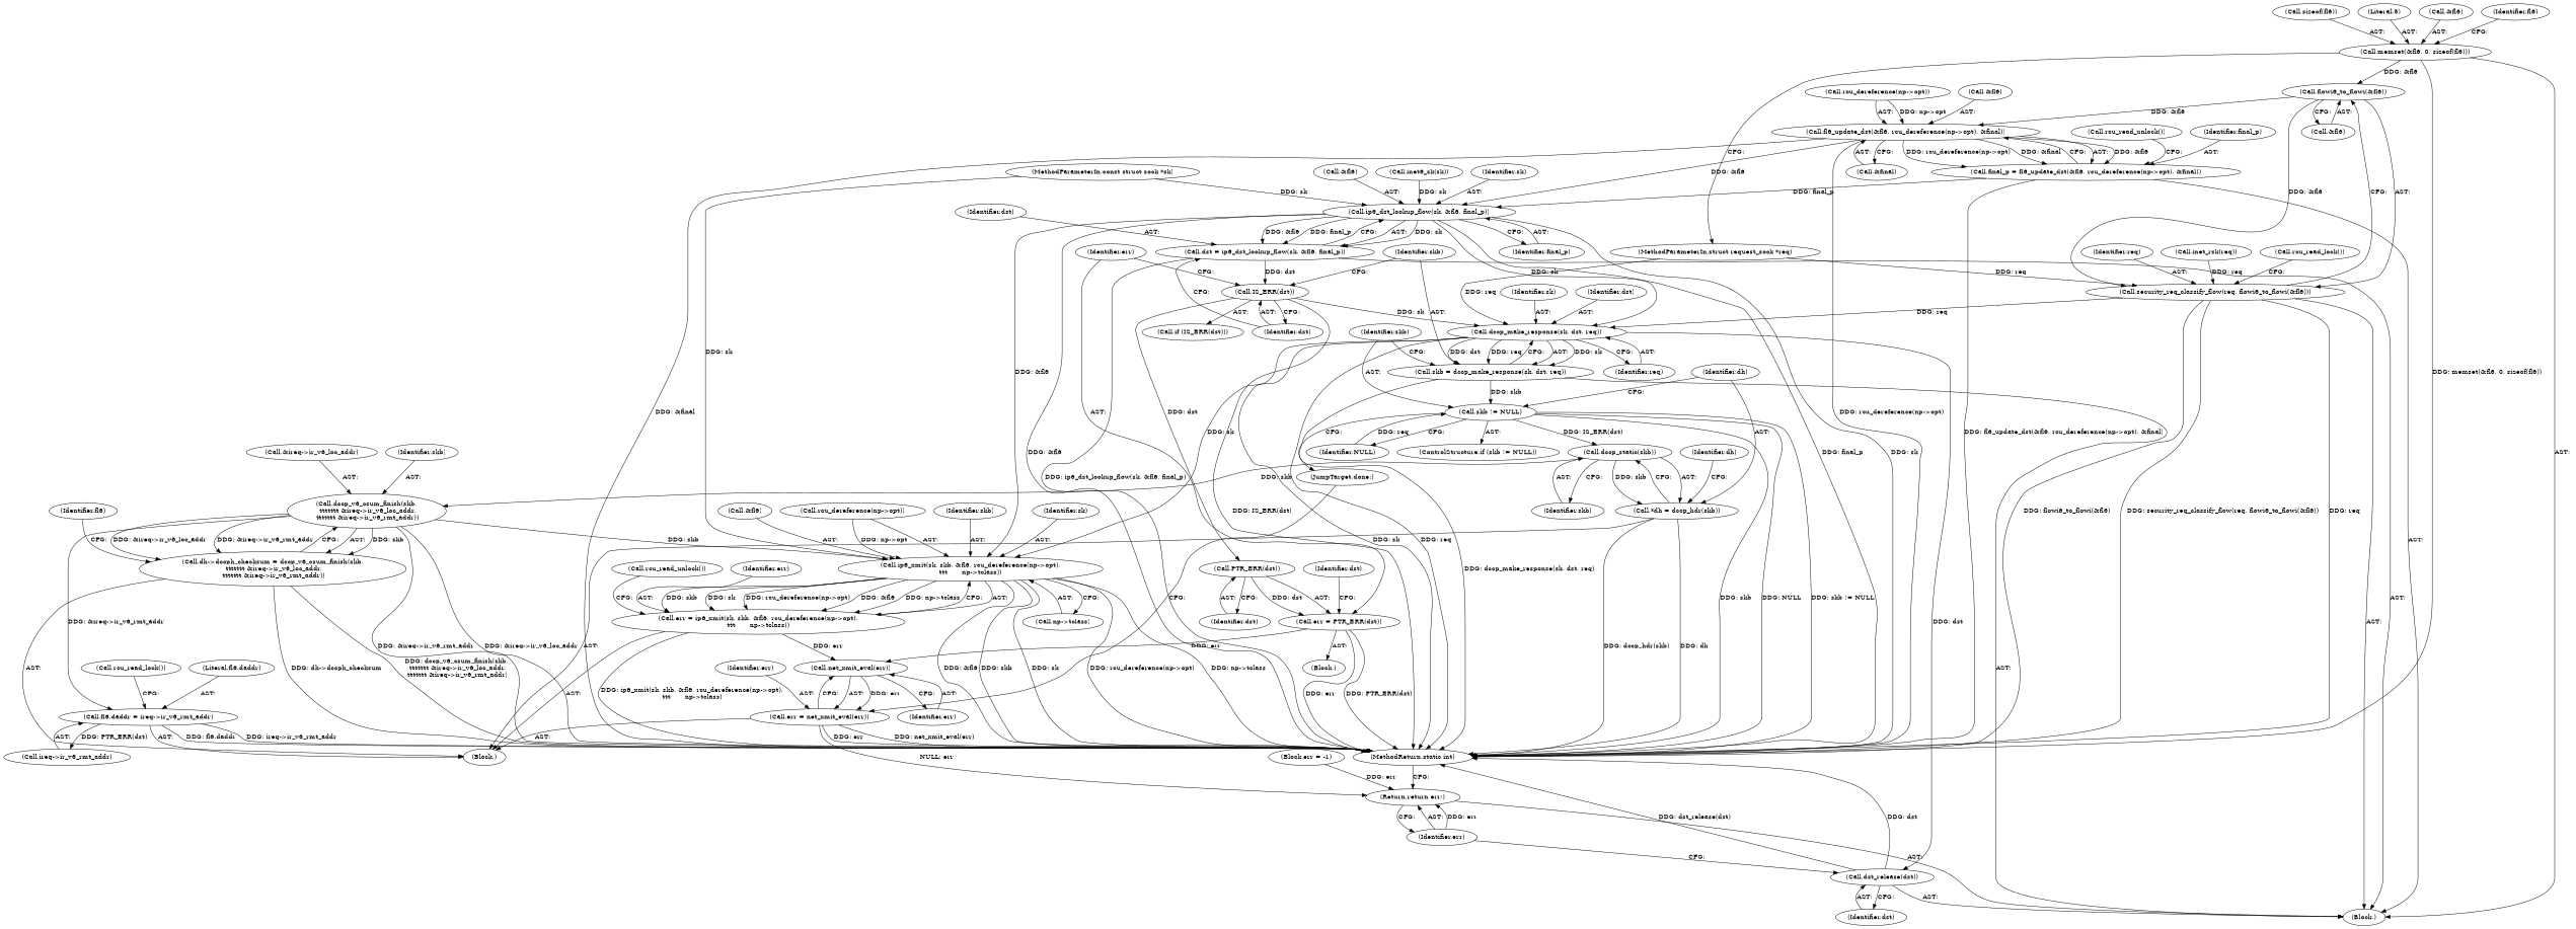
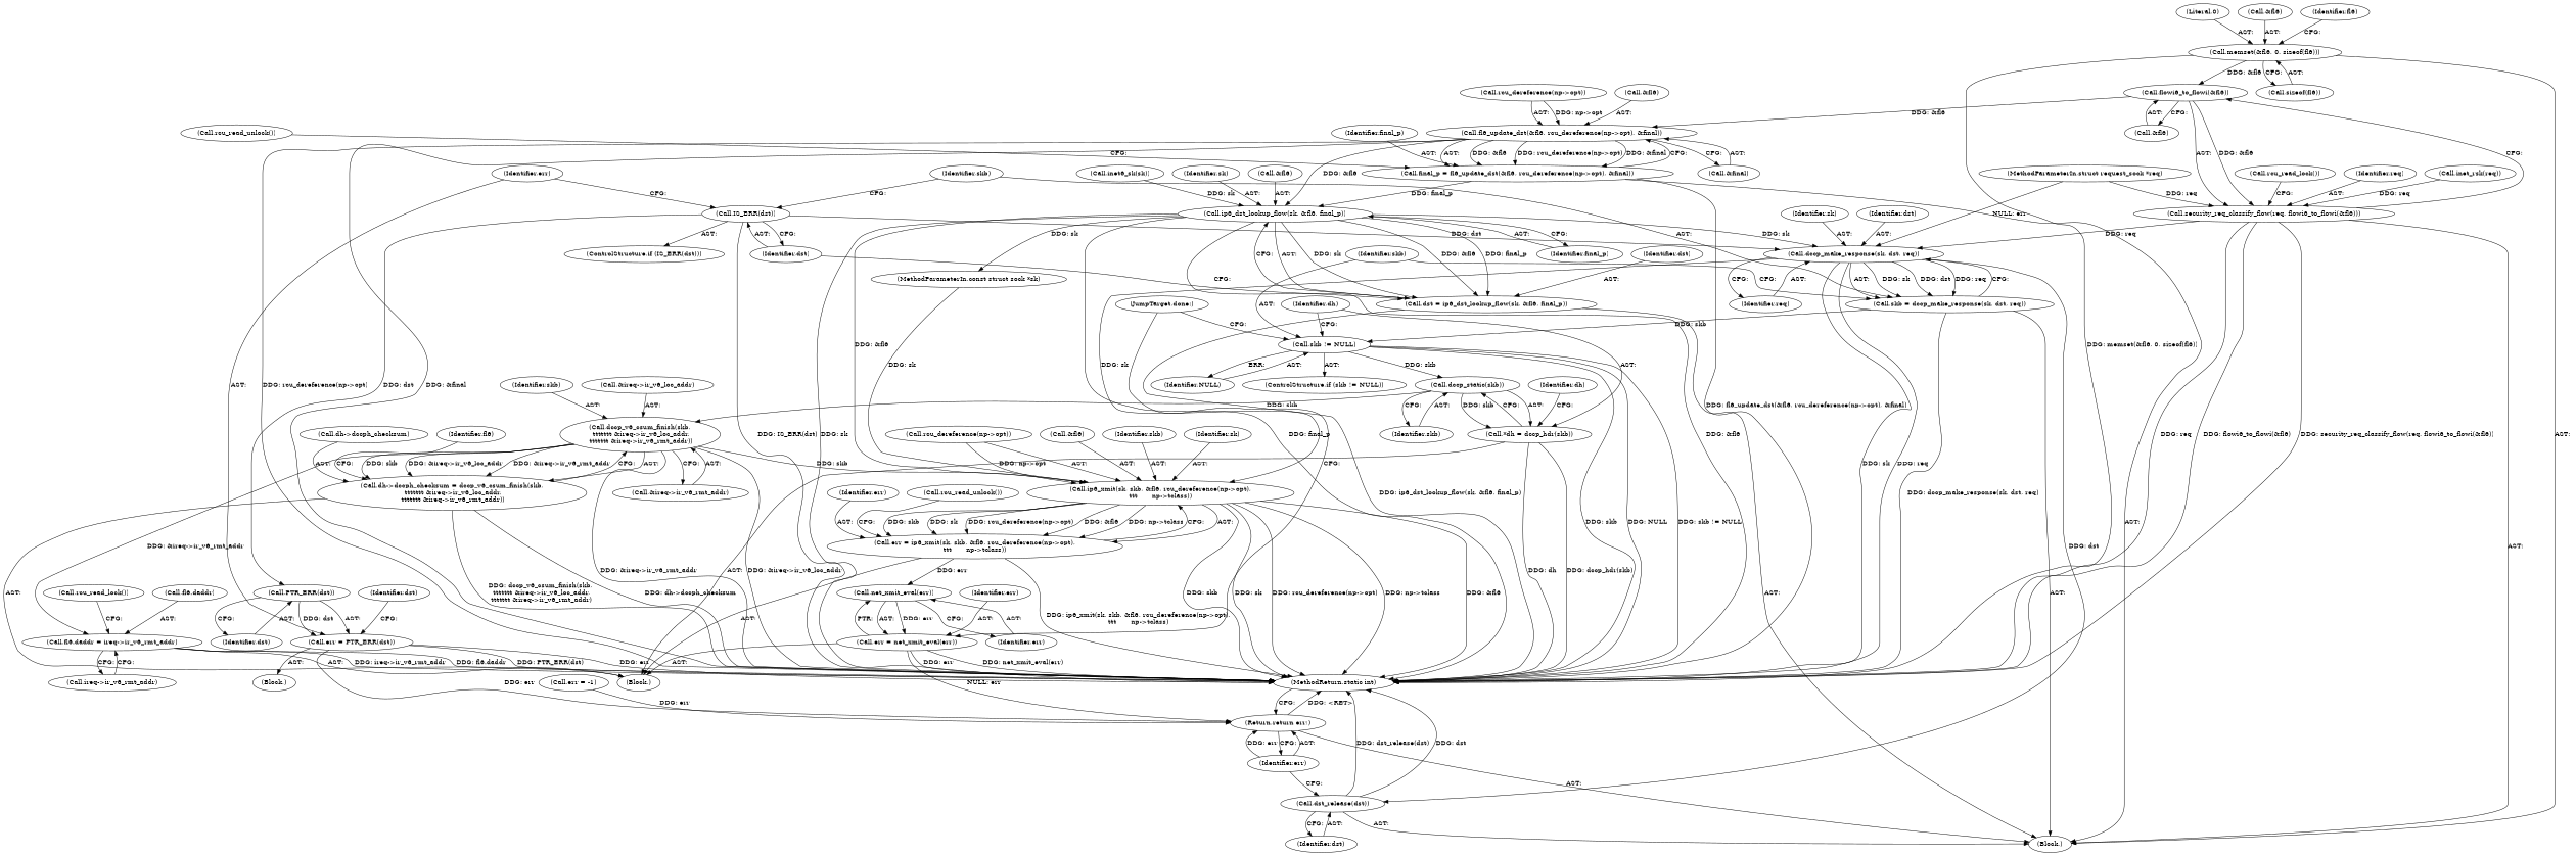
  digraph {
    n1 [label="(Call,memset(&fl6, 0, sizeof(fl6)))"]
    n2 [label="(Call,flowi6_to_flowi(&fl6))"]
    n3 [label="(MethodReturn,static int)"]
    n4 [label="(Call,sizeof(fl6))"]
    n5 [label="(Block,)"]
    n6 [label="(Call,security_req_classify_flow(req, flowi6_to_flowi(&fl6)))"]
    n7 [label="(Call,fl6_update_dst(&fl6, rcu_dereference(np->opt), &final))"]
    n8 [label="(Call,&fl6)"]
    n9 [label="(Return,return err;)"]
    n10 [label="(Call,dccp_make_response(sk, dst, req))"]
    n11 [label="(Call,final_p = fl6_update_dst(&fl6, rcu_dereference(np->opt), &final))"]
    n12 [label="(Call,ip6_dst_lookup_flow(sk, &fl6, final_p))"]
    n13 [label="(Call,&final)"]
    n14 [label="(Call,skb = dccp_make_response(sk, dst, req))"]
    n15 [label="(Call,ip6_xmit(sk, skb, &fl6, rcu_dereference(np->opt),\n\t\t\t       np->tclass))"]
    n16 [label="(Call,dst_release(dst))"]
    n17 [label="(Identifier,req)"]
    n18 [label="(Call,skb != NULL)"]
    n19 [label="(Call,err = ip6_xmit(sk, skb, &fl6, rcu_dereference(np->opt),\n\t\t\t       np->tclass))"]
-   n20 [label="(Call,np->tclass)"]
    n21 [label="(Identifier,dst)"]
    n22 [label="(Call,dccp_static(skb))"]
    n23 [label="(Identifier,NULL)"]
    n24 [label="(ControlStructure,if (skb != NULL))"]
    n25 [label="(Call,*dh = dccp_hdr(skb))"]
    n26 [label="(Call,dccp_v6_csum_finish(skb,\n \t\t\t\t\t\t\t &ireq->ir_v6_loc_addr,\n \t\t\t\t\t\t\t &ireq->ir_v6_rmt_addr))"]
    n27 [label="(Identifier,skb)"]
    n28 [label="(Block,)"]
    n29 [label="(Call,dh->dccph_checksum = dccp_v6_csum_finish(skb,\n \t\t\t\t\t\t\t &ireq->ir_v6_loc_addr,\n \t\t\t\t\t\t\t &ireq->ir_v6_rmt_addr))"]
    n30 [label="(Call,fl6.daddr = ireq->ir_v6_rmt_addr)"]
+   n31 [label="(Call,&ireq->ir_v6_rmt_addr)"]
    n32 [label="(Call,ireq->ir_v6_rmt_addr)"]
    n33 [label="(Call,net_xmit_eval(err))"]
    n34 [label="(Call,err = net_xmit_eval(err))"]
    n35 [label="(Identifier,err)"]
    n36 [label="(Identifier,err)"]
    n37 [label="(Call,dst = ip6_dst_lookup_flow(sk, &fl6, final_p))"]
    n38 [label="(Identifier,final_p)"]
    n39 [label="(Call,IS_ERR(dst))"]
    n40 [label="(Call,PTR_ERR(dst))"]
-   n41 [label="(Call,if (IS_ERR(dst)))"]
+   n41 [label="(ControlStructure,if (IS_ERR(dst)))"]
    n42 [label="(Identifier,dst)"]
    n43 [label="(Call,err = PTR_ERR(dst))"]
    n44 [label="(Identifier,dst)"]
    n45 [label="(Block,)"]
    n46 [label="(Call,rcu_read_lock())"]
    n47 [label="(Call,inet6_sk(sk))"]
    n48 [label="(Identifier,dst)"]
    n49 [label="(Identifier,sk)"]
    n50 [label="(Identifier,sk)"]
-   n51 [label="(Literal,5)"]
+   n51 [label="(Literal,0)"]
    n52 [label="(Call,rcu_read_unlock())"]
    n53 [label="(Identifier,dst)"]
    n54 [label="(Identifier,skb)"]
    n55 [label="(Identifier,dst)"]
    n56 [label="(Identifier,req)"]
    n57 [label="(Call,inet_rsk(req))"]
-   n58 [label="(Block,err = -1)"]
+   n58 [label="(Call,err = -1)"]
    n59 [label="(Identifier,skb)"]
    n60 [label="(Call,rcu_read_unlock())"]
    n61 [label="(MethodParameterIn,const struct sock *sk)"]
    n62 [label="(Identifier,dh)"]
    n63 [label="(Identifier,skb)"]
    n64 [label="(Call,&fl6)"]
    n65 [label="(Call,rcu_dereference(np->opt))"]
    n66 [label="(Identifier,err)"]
    n67 [label="(Call,&fl6)"]
-   n68 [label="(Literal,fl6.daddr)"]
+   n68 [label="(Call,fl6.daddr)"]
+   n69 [label="(Call,dh->dccph_checksum)"]
    n70 [label="(Identifier,final_p)"]
    n71 [label="(Identifier,err)"]
    n72 [label="(Call,&fl6)"]
    n73 [label="(Identifier,err)"]
    n74 [label="(JumpTarget,done:)"]
    n75 [label="(Identifier,skb)"]
    n76 [label="(Call,&ireq->ir_v6_loc_addr)"]
    n77 [label="(Call,rcu_dereference(np->opt))"]
    n78 [label="(MethodParameterIn,struct request_sock *req)"]
    n79 [label="(Identifier,fl6)"]
    n80 [label="(Identifier,sk)"]
    n81 [label="(Identifier,fl6)"]
    n82 [label="(Call,rcu_read_lock())"]
    n83 [label="(Call,&fl6)"]
    n84 [label="(Identifier,dh)"]
    n1 -> n2 [label="DDG: &fl6"]
    n1 -> n3 [label="DDG: memset(&fl6, 0, sizeof(fl6))"]
-   n1 -> n78 [label="CFG: "]
+   n1 -> n4 [label="CFG: "]
    n1 -> n5 [label="AST: "]
    n2 -> n6 [label="AST: "]
    n2 -> n6 [label="DDG: &fl6"]
    n2 -> n7 [label="DDG: &fl6"]
    n2 -> n8 [label="CFG: "]
    n3 -> n9 [label="CFG: "]
    n4 -> n1 [label="AST: "]
    n6 -> n2 [label="CFG: "]
    n6 -> n3 [label="DDG: flowi6_to_flowi(&fl6)"]
    n6 -> n3 [label="DDG: security_req_classify_flow(req, flowi6_to_flowi(&fl6))"]
    n6 -> n3 [label="DDG: req"]
    n6 -> n5 [label="AST: "]
    n6 -> n10 [label="DDG: req"]
    n7 -> n3 [label="DDG: rcu_dereference(np->opt)"]
    n7 -> n3 [label="DDG: &final"]
    n7 -> n11 [label="AST: "]
    n7 -> n11 [label="DDG: &fl6"]
    n7 -> n11 [label="DDG: rcu_dereference(np->opt)"]
    n7 -> n11 [label="DDG: &final"]
    n7 -> n12 [label="DDG: &fl6"]
    n7 -> n13 [label="CFG: "]
    n8 -> n2 [label="AST: "]
+   n9 -> n3 [label="DDG: <RET>"]
    n9 -> n5 [label="AST: "]
    n9 -> n36 [label="CFG: "]
    n10 -> n3 [label="DDG: sk"]
    n10 -> n3 [label="DDG: req"]
    n10 -> n14 [label="AST: "]
    n10 -> n14 [label="DDG: sk"]
    n10 -> n14 [label="DDG: dst"]
    n10 -> n14 [label="DDG: req"]
    n10 -> n15 [label="DDG: sk"]
    n10 -> n16 [label="DDG: dst"]
    n10 -> n17 [label="CFG: "]
    n11 -> n3 [label="DDG: fl6_update_dst(&fl6, rcu_dereference(np->opt), &final)"]
    n11 -> n5 [label="AST: "]
    n11 -> n7 [label="CFG: "]
    n11 -> n12 [label="DDG: final_p"]
    n12 -> n3 [label="DDG: sk"]
    n12 -> n3 [label="DDG: final_p"]
    n12 -> n3 [label="DDG: &fl6"]
    n12 -> n10 [label="DDG: sk"]
    n12 -> n15 [label="DDG: &fl6"]
    n12 -> n37 [label="AST: "]
    n12 -> n37 [label="DDG: sk"]
    n12 -> n37 [label="DDG: &fl6"]
    n12 -> n37 [label="DDG: final_p"]
    n12 -> n38 [label="CFG: "]
    n13 -> n7 [label="AST: "]
    n14 -> n3 [label="DDG: dccp_make_response(sk, dst, req)"]
    n14 -> n5 [label="AST: "]
    n14 -> n10 [label="CFG: "]
    n14 -> n18 [label="DDG: skb"]
    n15 -> n3 [label="DDG: skb"]
    n15 -> n3 [label="DDG: sk"]
    n15 -> n3 [label="DDG: rcu_dereference(np->opt)"]
    n15 -> n3 [label="DDG: np->tclass"]
    n15 -> n3 [label="DDG: &fl6"]
    n15 -> n19 [label="AST: "]
    n15 -> n19 [label="DDG: skb"]
    n15 -> n19 [label="DDG: sk"]
    n15 -> n19 [label="DDG: rcu_dereference(np->opt)"]
    n15 -> n19 [label="DDG: &fl6"]
    n15 -> n19 [label="DDG: np->tclass"]
-   n15 -> n20 [label="CFG: "]
    n16 -> n3 [label="DDG: dst"]
    n16 -> n3 [label="DDG: dst_release(dst)"]
    n16 -> n5 [label="AST: "]
    n16 -> n21 [label="CFG: "]
    n17 -> n10 [label="AST: "]
    n18 -> n3 [label="DDG: skb"]
    n18 -> n3 [label="DDG: NULL"]
    n18 -> n3 [label="DDG: skb != NULL"]
-   n18 -> n22 [label="DDG: IS_ERR(dst)"]
-   n18 -> n23 [label="CFG: "]
+   n18 -> n22 [label="DDG: skb"]
+   n18 -> n23 [label="ERR: "]
    n18 -> n24 [label="AST: "]
    n19 -> n3 [label="DDG: ip6_xmit(sk, skb, &fl6, rcu_dereference(np->opt),\n\t\t\t       np->tclass)"]
    n19 -> n15 [label="CFG: "]
    n19 -> n28 [label="AST: "]
    n19 -> n33 [label="DDG: err"]
-   n20 -> n15 [label="AST: "]
    n21 -> n16 [label="AST: "]
    n22 -> n25 [label="AST: "]
    n22 -> n25 [label="DDG: skb"]
    n22 -> n26 [label="DDG: skb"]
    n22 -> n27 [label="CFG: "]
-   n23 -> n18 [label="DDG: req"]
+   n23 -> n18 [label="AST: "]
    n25 -> n3 [label="DDG: dccp_hdr(skb)"]
    n25 -> n3 [label="DDG: dh"]
    n25 -> n22 [label="CFG: "]
    n25 -> n28 [label="AST: "]
    n26 -> n3 [label="DDG: &ireq->ir_v6_rmt_addr"]
    n26 -> n3 [label="DDG: &ireq->ir_v6_loc_addr"]
    n26 -> n15 [label="DDG: skb"]
    n26 -> n29 [label="AST: "]
    n26 -> n29 [label="DDG: skb"]
    n26 -> n29 [label="DDG: &ireq->ir_v6_loc_addr"]
    n26 -> n29 [label="DDG: &ireq->ir_v6_rmt_addr"]
    n26 -> n30 [label="DDG: &ireq->ir_v6_rmt_addr"]
+   n26 -> n31 [label="CFG: "]
    n27 -> n22 [label="AST: "]
    n29 -> n3 [label="DDG: dccp_v6_csum_finish(skb,\n \t\t\t\t\t\t\t &ireq->ir_v6_loc_addr,\n \t\t\t\t\t\t\t &ireq->ir_v6_rmt_addr)"]
    n29 -> n3 [label="DDG: dh->dccph_checksum"]
    n29 -> n26 [label="CFG: "]
    n29 -> n28 [label="AST: "]
    n30 -> n3 [label="DDG: fl6.daddr"]
    n30 -> n3 [label="DDG: ireq->ir_v6_rmt_addr"]
    n30 -> n28 [label="AST: "]
-   n30 -> n32 [label="DDG: PTR_ERR(dst)"]
-   n32 -> n30 [label="AST: "]
+   n30 -> n32 [label="CFG: "]
+   n31 -> n26 [label="AST: "]
+   n32 -> n30 [label="CFG: "]
    n33 -> n34 [label="AST: "]
    n33 -> n34 [label="DDG: err"]
    n33 -> n35 [label="CFG: "]
    n34 -> n3 [label="DDG: net_xmit_eval(err)"]
    n34 -> n3 [label="DDG: err"]
    n34 -> n9 [label="NULL: err"]
    n34 -> n28 [label="AST: "]
-   n34 -> n33 [label="CFG: "]
+   n34 -> n33 [label="PTR: "]
    n35 -> n33 [label="AST: "]
    n36 -> n9 [label="AST: "]
    n36 -> n9 [label="DDG: err"]
    n36 -> n16 [label="CFG: "]
    n37 -> n3 [label="DDG: ip6_dst_lookup_flow(sk, &fl6, final_p)"]
    n37 -> n5 [label="AST: "]
    n37 -> n12 [label="CFG: "]
-   n37 -> n39 [label="DDG: dst"]
    n38 -> n12 [label="AST: "]
    n39 -> n3 [label="DDG: IS_ERR(dst)"]
-   n39 -> n10 [label="DDG: sk"]
+   n39 -> n10 [label="DDG: dst"]
    n39 -> n40 [label="DDG: dst"]
    n39 -> n41 [label="AST: "]
    n39 -> n42 [label="CFG: "]
    n40 -> n43 [label="AST: "]
    n40 -> n43 [label="DDG: dst"]
    n40 -> n44 [label="CFG: "]
    n42 -> n37 [label="CFG: "]
    n42 -> n39 [label="AST: "]
    n43 -> n3 [label="DDG: err"]
    n43 -> n3 [label="DDG: PTR_ERR(dst)"]
-   n43 -> n33 [label="DDG: err"]
+   n43 -> n9 [label="DDG: err"]
    n43 -> n45 [label="AST: "]
    n44 -> n40 [label="AST: "]
    n46 -> n30 [label="CFG: "]
    n47 -> n12 [label="DDG: sk"]
    n48 -> n43 [label="CFG: "]
    n49 -> n12 [label="AST: "]
    n50 -> n10 [label="AST: "]
    n51 -> n1 [label="AST: "]
    n52 -> n11 [label="CFG: "]
    n53 -> n10 [label="AST: "]
    n54 -> n26 [label="AST: "]
    n55 -> n37 [label="AST: "]
    n56 -> n6 [label="AST: "]
    n57 -> n6 [label="DDG: req"]
    n58 -> n9 [label="DDG: err"]
    n59 -> n14 [label="AST: "]
    n59 -> n39 [label="CFG: "]
    n60 -> n19 [label="CFG: "]
-   n61 -> n12 [label="DDG: sk"]
+   n12 -> n61 [label="DDG: sk"]
    n61 -> n15 [label="DDG: sk"]
    n62 -> n25 [label="CFG: "]
    n63 -> n14 [label="CFG: "]
    n63 -> n18 [label="AST: "]
    n64 -> n1 [label="AST: "]
    n65 -> n15 [label="AST: "]
    n65 -> n15 [label="DDG: np->opt"]
    n66 -> n19 [label="AST: "]
    n67 -> n15 [label="AST: "]
    n68 -> n30 [label="AST: "]
+   n69 -> n29 [label="AST: "]
    n70 -> n11 [label="AST: "]
    n71 -> n39 [label="CFG: "]
    n71 -> n43 [label="AST: "]
    n72 -> n7 [label="AST: "]
    n73 -> n34 [label="AST: "]
-   n18 -> n74 [label="CFG: "]
+   n74 -> n18 [label="CFG: "]
    n74 -> n34 [label="CFG: "]
    n75 -> n15 [label="AST: "]
    n76 -> n26 [label="AST: "]
    n77 -> n7 [label="AST: "]
    n77 -> n7 [label="DDG: np->opt"]
    n78 -> n6 [label="DDG: req"]
-   n78 -> n10 [label="DDG: req"]
+   n78 -> n10 [label="NULL: err"]
    n79 -> n1 [label="CFG: "]
    n80 -> n15 [label="AST: "]
    n81 -> n29 [label="CFG: "]
    n82 -> n6 [label="CFG: "]
    n83 -> n12 [label="AST: "]
    n84 -> n18 [label="CFG: "]
    n84 -> n25 [label="AST: "]
  }
